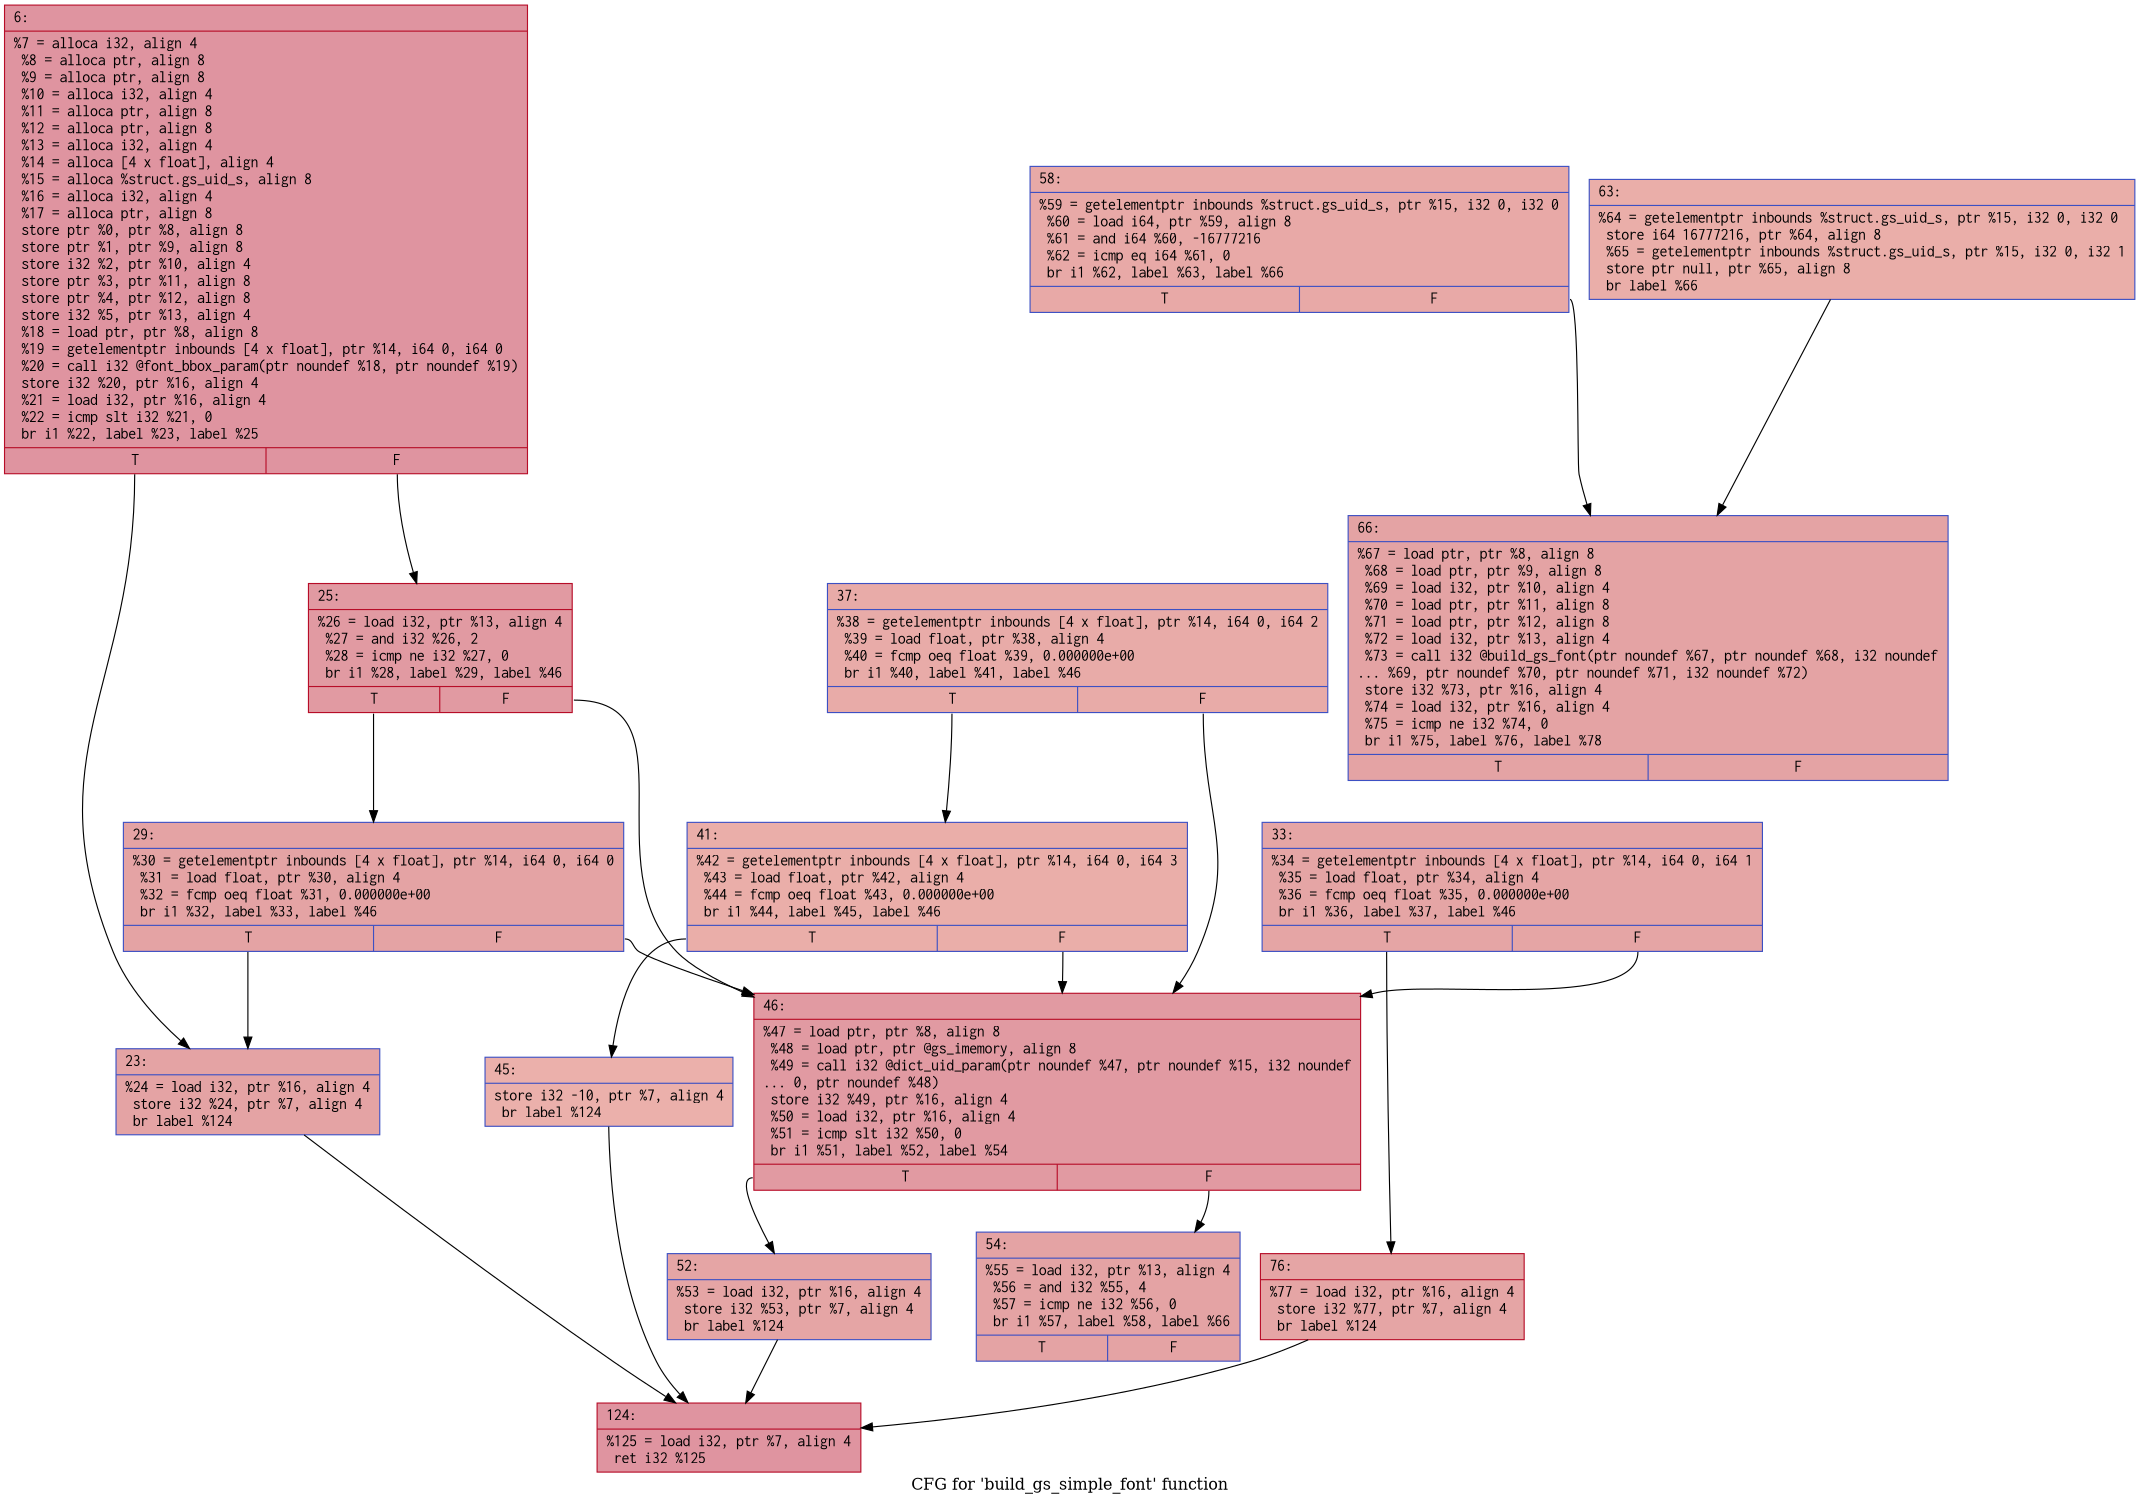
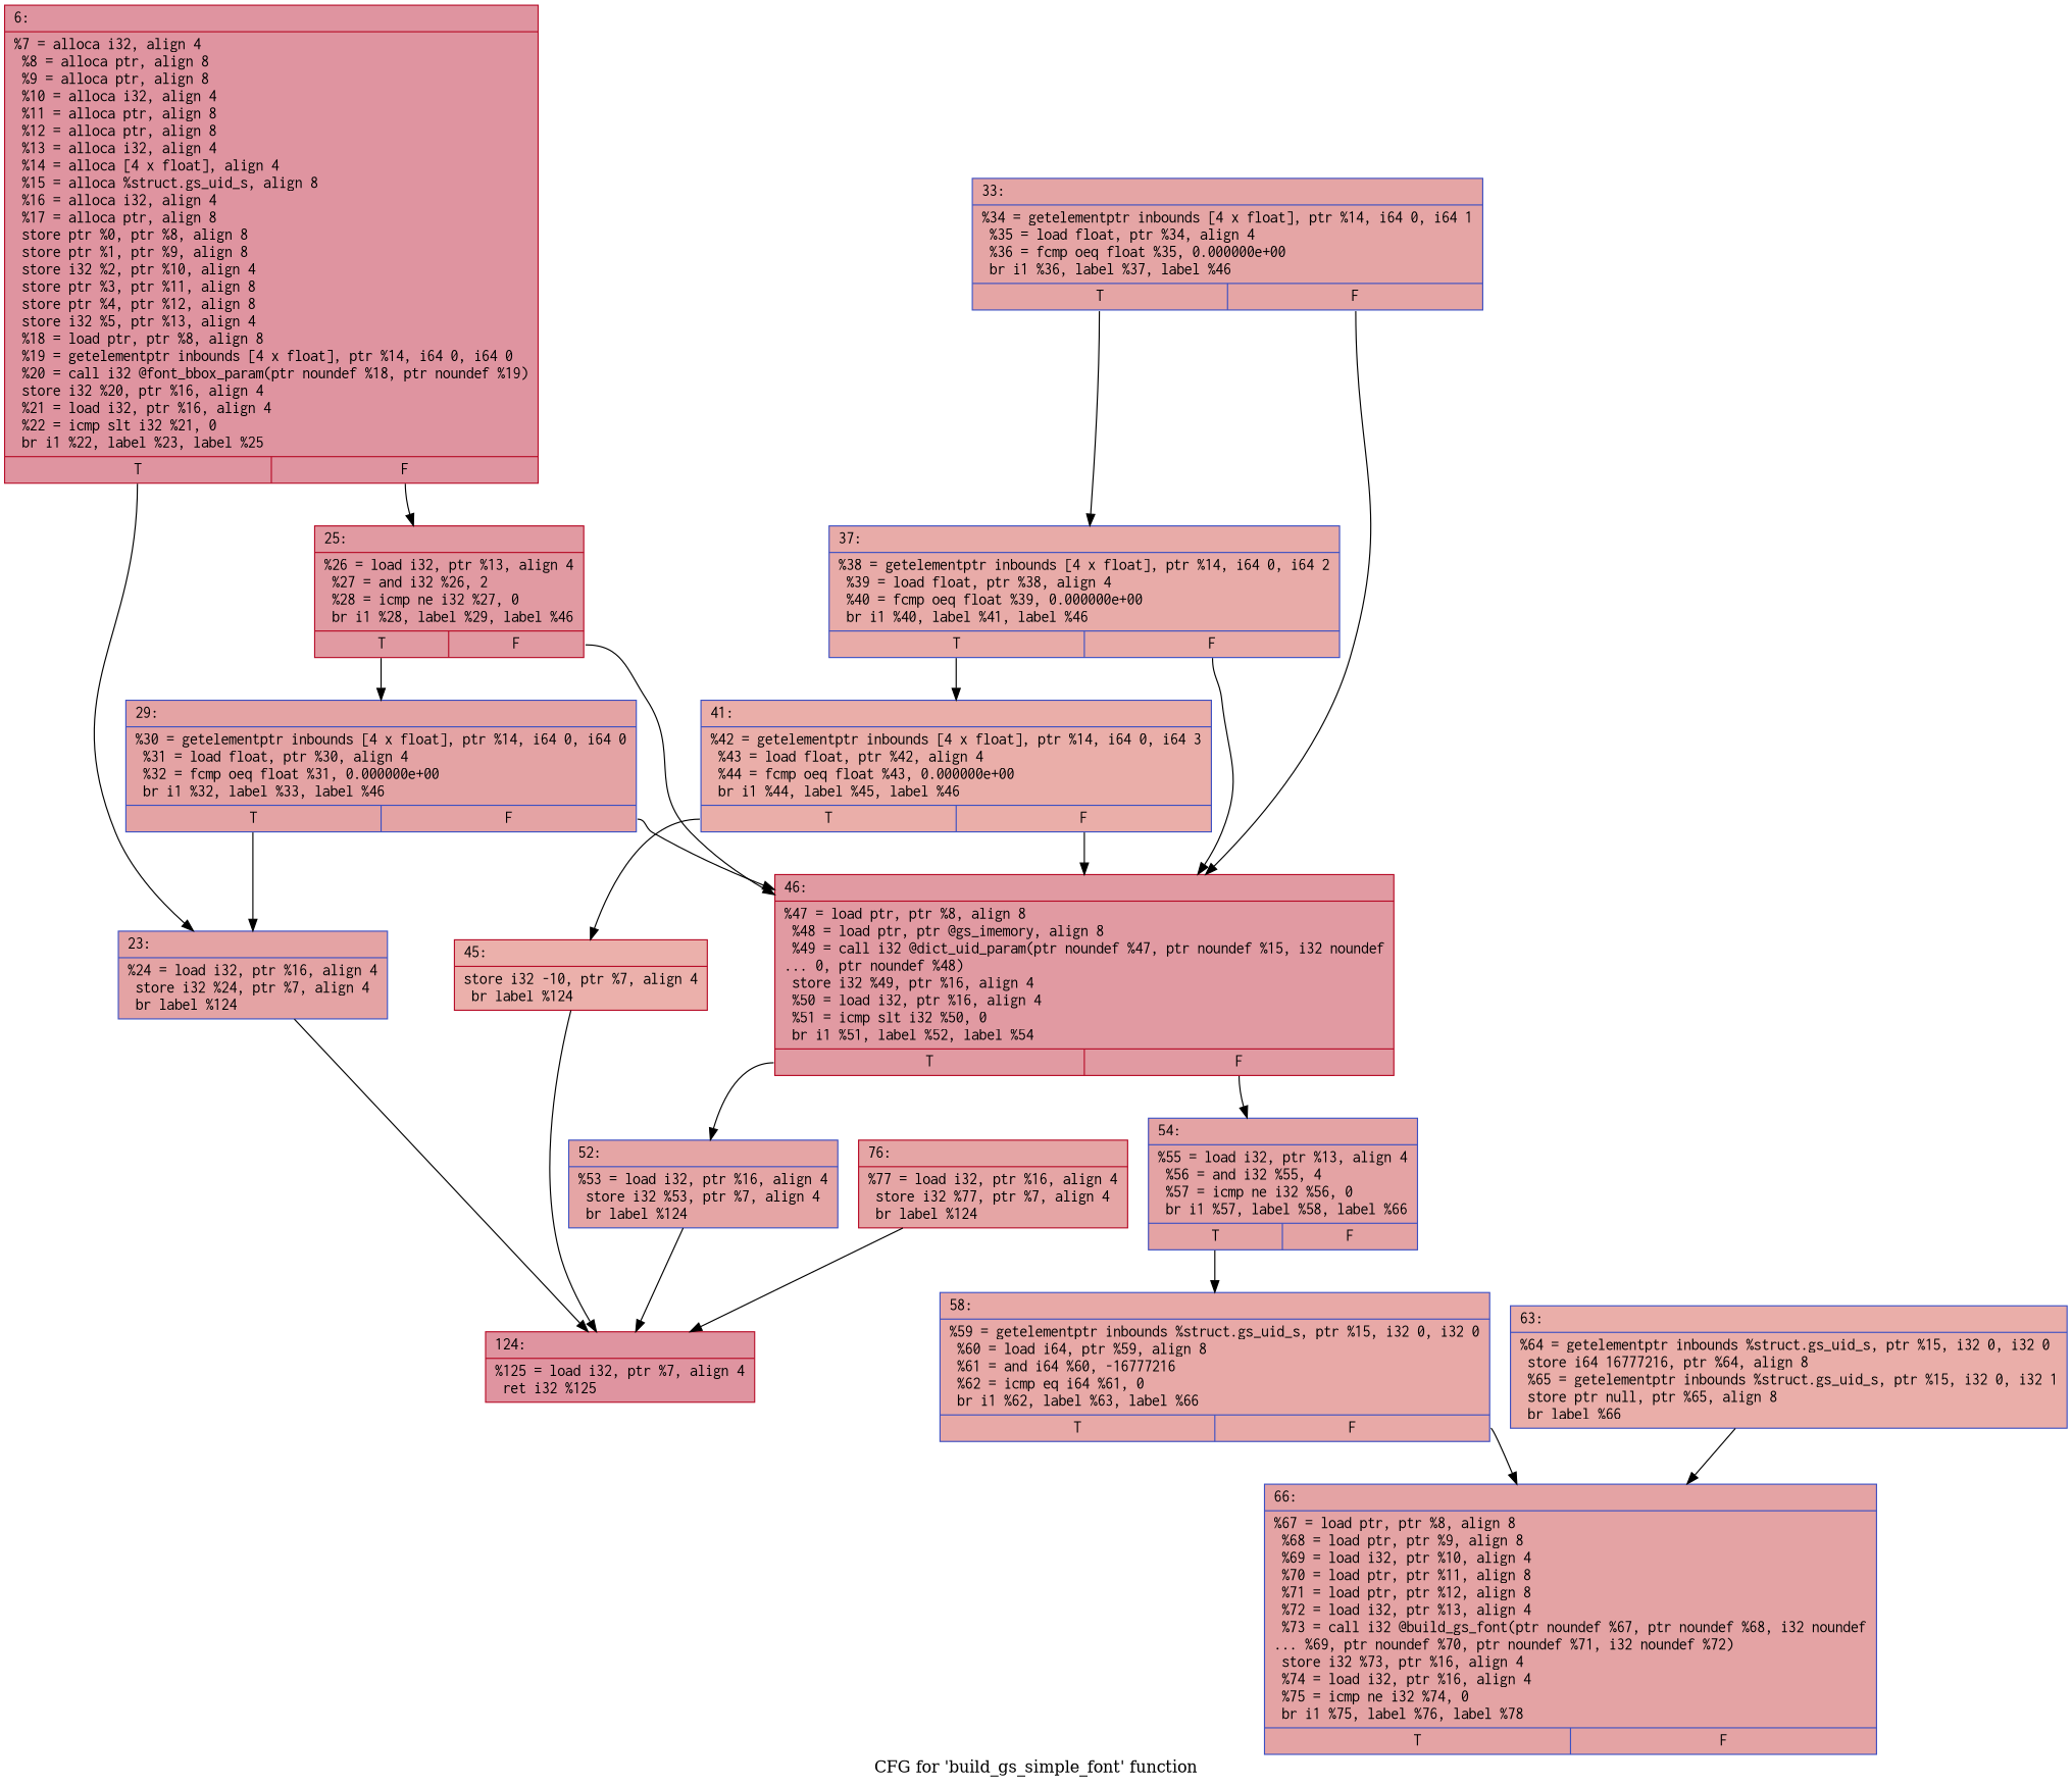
  digraph {
    label="CFG for 'build_gs_simple_font' function"
    node [color="#3d50c3ff" fillcolor="#c32e3170" fontname=Courier shape=record style=filled]
    edge [tailport=s0]
    n1 [color="#b70d28ff" fillcolor="#b70d2870" label="{6:\l|  %7 = alloca i32, align 4\l  %8 = alloca ptr, align 8\l  %9 = alloca ptr, align 8\l  %10 = alloca i32, align 4\l  %11 = alloca ptr, align 8\l  %12 = alloca ptr, align 8\l  %13 = alloca i32, align 4\l  %14 = alloca [4 x float], align 4\l  %15 = alloca %struct.gs_uid_s, align 8\l  %16 = alloca i32, align 4\l  %17 = alloca ptr, align 8\l  store ptr %0, ptr %8, align 8\l  store ptr %1, ptr %9, align 8\l  store i32 %2, ptr %10, align 4\l  store ptr %3, ptr %11, align 8\l  store ptr %4, ptr %12, align 8\l  store i32 %5, ptr %13, align 4\l  %18 = load ptr, ptr %8, align 8\l  %19 = getelementptr inbounds [4 x float], ptr %14, i64 0, i64 0\l  %20 = call i32 @font_bbox_param(ptr noundef %18, ptr noundef %19)\l  store i32 %20, ptr %16, align 4\l  %21 = load i32, ptr %16, align 4\l  %22 = icmp slt i32 %21, 0\l  br i1 %22, label %23, label %25\l|{<s0>T|<s1>F}}"]
    n2 [label="{23:\l|  %24 = load i32, ptr %16, align 4\l  store i32 %24, ptr %7, align 4\l  br label %124\l}"]
    n3 [color="#b70d28ff" fillcolor="#bb1b2c70" label="{25:\l|  %26 = load i32, ptr %13, align 4\l  %27 = and i32 %26, 2\l  %28 = icmp ne i32 %27, 0\l  br i1 %28, label %29, label %46\l|{<s0>T|<s1>F}}"]
    n4 [color="#b70d28ff" fillcolor="#b70d2870" label="{124:\l|  %125 = load i32, ptr %7, align 4\l  ret i32 %125\l}"]
    n5 [label="{29:\l|  %30 = getelementptr inbounds [4 x float], ptr %14, i64 0, i64 0\l  %31 = load float, ptr %30, align 4\l  %32 = fcmp oeq float %31, 0.000000e+00\l  br i1 %32, label %33, label %46\l|{<s0>T|<s1>F}}"]
    n6 [color="#b70d28ff" fillcolor="#bb1b2c70" label="{46:\l|  %47 = load ptr, ptr %8, align 8\l  %48 = load ptr, ptr @gs_imemory, align 8\l  %49 = call i32 @dict_uid_param(ptr noundef %47, ptr noundef %15, i32 noundef\l... 0, ptr noundef %48)\l  store i32 %49, ptr %16, align 4\l  %50 = load i32, ptr %16, align 4\l  %51 = icmp slt i32 %50, 0\l  br i1 %51, label %52, label %54\l|{<s0>T|<s1>F}}"]
    n7 [fillcolor="#c5333470" label="{52:\l|  %53 = load i32, ptr %16, align 4\l  store i32 %53, ptr %7, align 4\l  br label %124\l}"]
    n8 [label="{54:\l|  %55 = load i32, ptr %13, align 4\l  %56 = and i32 %55, 4\l  %57 = icmp ne i32 %56, 0\l  br i1 %57, label %58, label %66\l|{<s0>T|<s1>F}}"]
    n9 [fillcolor="#c5333470" label="{33:\l|  %34 = getelementptr inbounds [4 x float], ptr %14, i64 0, i64 1\l  %35 = load float, ptr %34, align 4\l  %36 = fcmp oeq float %35, 0.000000e+00\l  br i1 %36, label %37, label %46\l|{<s0>T|<s1>F}}"]
    n10 [fillcolor="#cc403a70" label="{37:\l|  %38 = getelementptr inbounds [4 x float], ptr %14, i64 0, i64 2\l  %39 = load float, ptr %38, align 4\l  %40 = fcmp oeq float %39, 0.000000e+00\l  br i1 %40, label %41, label %46\l|{<s0>T|<s1>F}}"]
    n11 [fillcolor="#ca3b3770" label="{58:\l|  %59 = getelementptr inbounds %struct.gs_uid_s, ptr %15, i32 0, i32 0\l  %60 = load i64, ptr %59, align 8\l  %61 = and i64 %60, -16777216\l  %62 = icmp eq i64 %61, 0\l  br i1 %62, label %63, label %66\l|{<s0>T|<s1>F}}"]
    n12 [fillcolor="#d0473d70" label="{41:\l|  %42 = getelementptr inbounds [4 x float], ptr %14, i64 0, i64 3\l  %43 = load float, ptr %42, align 4\l  %44 = fcmp oeq float %43, 0.000000e+00\l  br i1 %44, label %45, label %46\l|{<s0>T|<s1>F}}"]
-   n13 [fillcolor="#d24b4070" label="{45:\l|  store i32 -10, ptr %7, align 4\l  br label %124\l}"]
+   n13 [color="#b70d28ff" fillcolor="#d24b4070" label="{45:\l|  store i32 -10, ptr %7, align 4\l  br label %124\l}"]
    n14 [label="{66:\l|  %67 = load ptr, ptr %8, align 8\l  %68 = load ptr, ptr %9, align 8\l  %69 = load i32, ptr %10, align 4\l  %70 = load ptr, ptr %11, align 8\l  %71 = load ptr, ptr %12, align 8\l  %72 = load i32, ptr %13, align 4\l  %73 = call i32 @build_gs_font(ptr noundef %67, ptr noundef %68, i32 noundef\l... %69, ptr noundef %70, ptr noundef %71, i32 noundef %72)\l  store i32 %73, ptr %16, align 4\l  %74 = load i32, ptr %16, align 4\l  %75 = icmp ne i32 %74, 0\l  br i1 %75, label %76, label %78\l|{<s0>T|<s1>F}}"]
    n15 [fillcolor="#d0473d70" label="{63:\l|  %64 = getelementptr inbounds %struct.gs_uid_s, ptr %15, i32 0, i32 0\l  store i64 16777216, ptr %64, align 8\l  %65 = getelementptr inbounds %struct.gs_uid_s, ptr %15, i32 0, i32 1\l  store ptr null, ptr %65, align 8\l  br label %66\l}"]
    n16 [color="#b70d28ff" fillcolor="#c5333470" label="{76:\l|  %77 = load i32, ptr %16, align 4\l  store i32 %77, ptr %7, align 4\l  br label %124\l}"]
    n1 -> n2
    n1 -> n3 [tailport=s1]
    n2 -> n4
    n3 -> n5
    n3 -> n6 [tailport=s1]
    n5 -> n2
    n5 -> n6 [tailport=s1]
    n6 -> n7
    n6 -> n8 [tailport=s1]
    n7 -> n4
+   n8 -> n11
    n9 -> n6 [tailport=s1]
-   n9 -> n16
+   n9 -> n10
    n10 -> n6 [tailport=s1]
    n10 -> n12
    n11 -> n14 [tailport=s1]
    n12 -> n6 [tailport=s1]
    n12 -> n13
    n13 -> n4
    n15 -> n14
    n16 -> n4
  }
